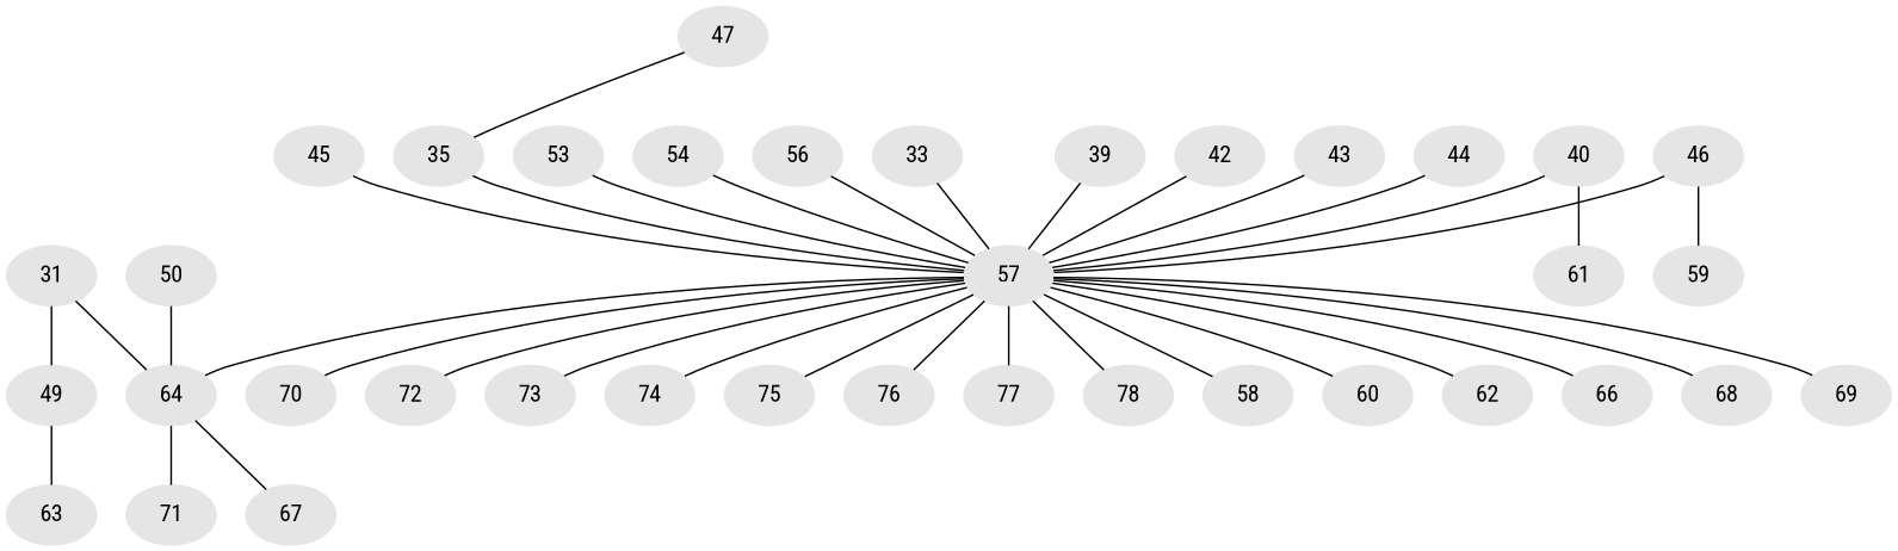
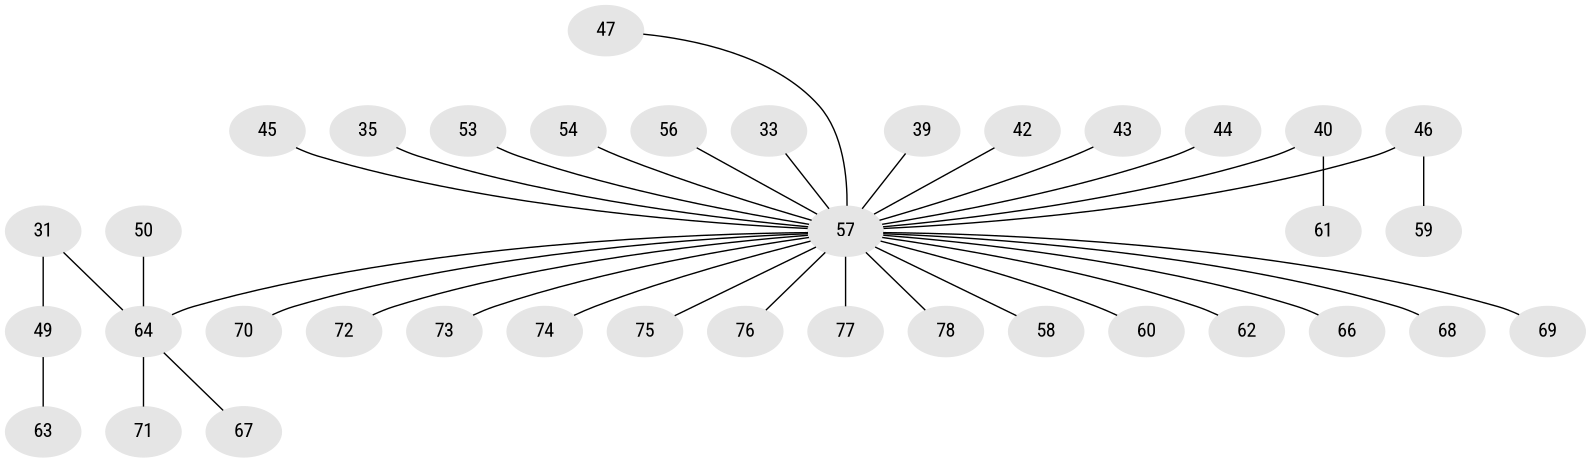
  graph {
    fontname="Roboto Condensed"
    node [color=gray90 fontname="Roboto Condensed" style=filled]
    edge [fontname="Roboto Condensed"]
    31
    49
    64 [super="+29+41"]
    63
    67
    71
    57 [super="+52+55+38"]
    58
    60
    62
    66
    68
    69
    70
    72
    73
    74
    75
    76
    77
    78
    33
    35
    39
    40 [super="+16"]
    61
    42
    43
    44
    45
    46
    59
    47
    50
    53
    54
    56
    31 -- 49
    31 -- 64
    49 -- 63
    64 -- 67
    64 -- 71
    57 -- 64
    57 -- 58
    57 -- 60
    57 -- 62
    57 -- 66
    57 -- 68
    57 -- 69
    57 -- 70
    57 -- 72
    57 -- 73
    57 -- 74
    57 -- 75
    57 -- 76
    57 -- 77
    57 -- 78
    33 -- 57
    35 -- 57
    39 -- 57
    40 -- 57
    40 -- 61
    42 -- 57
    43 -- 57
    44 -- 57
    45 -- 57
    46 -- 57
    46 -- 59
-   47 -- 35
+   47 -- 57
    50 -- 64
    53 -- 57
    54 -- 57
    56 -- 57
  }
